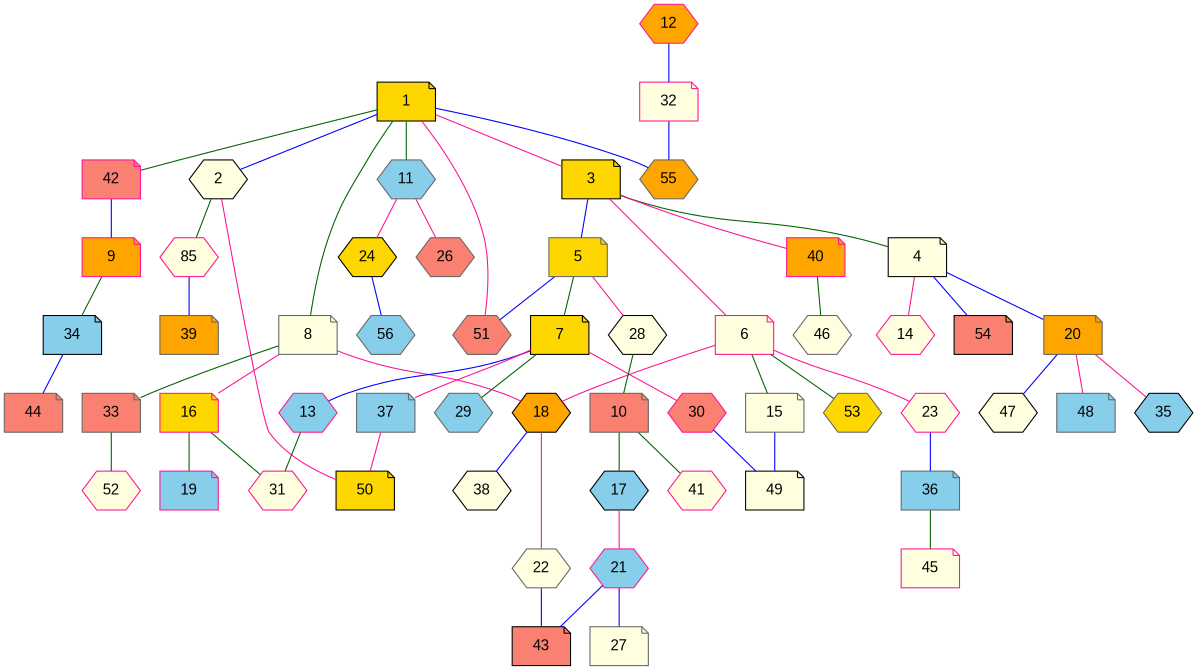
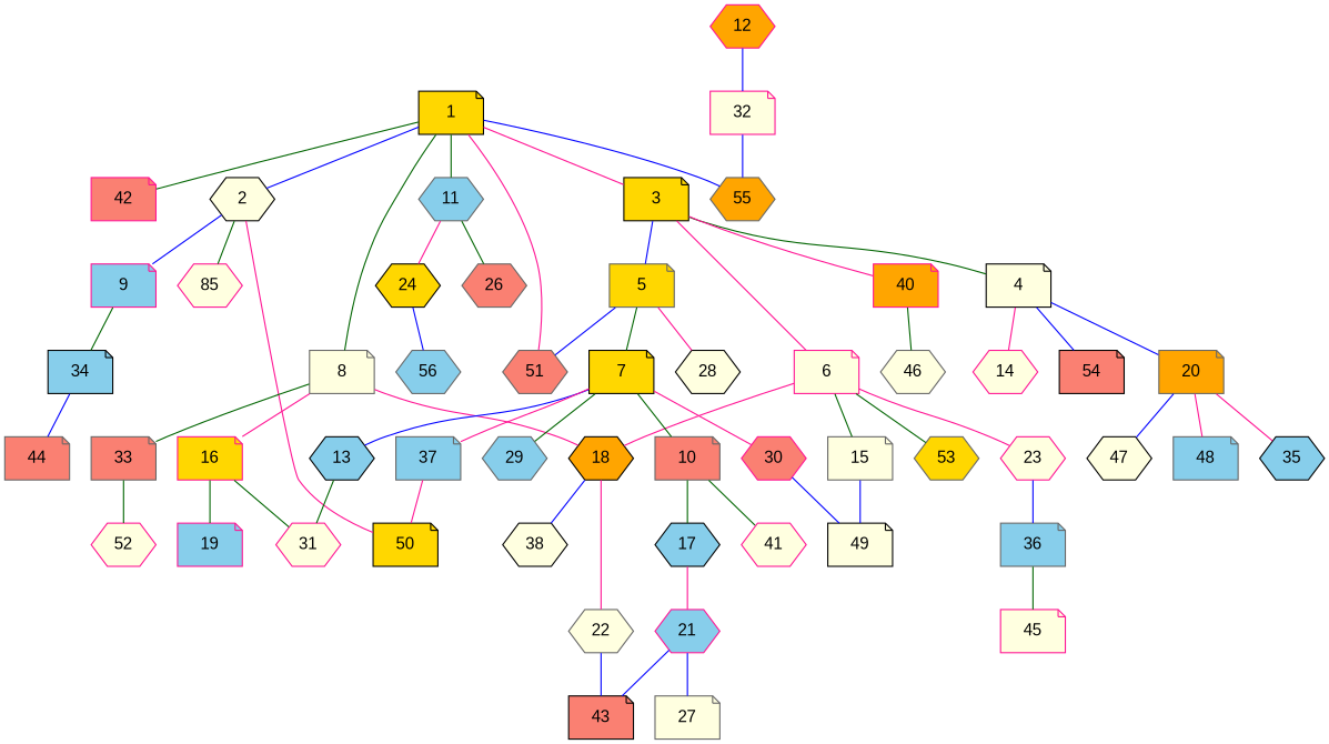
  graph {
    fontname="Liberation Sans"
    node [color=gray40 fillcolor=lightyellow fontname="Liberation Sans" shape=note style=filled]
    edge [color=blue fontname="Liberation Sans"]
    1 [color=black fillcolor=gold]
    2 [color=black shape=hexagon]
    3 [color=black fillcolor=gold]
    8
    11 [fillcolor=skyblue shape=hexagon]
    42 [color=deeppink fillcolor=salmon]
    51 [fillcolor=salmon shape=hexagon]
    55 [fillcolor=orange shape=hexagon]
-   9 [color=deeppink fillcolor=orange]
+   9 [color=deeppink fillcolor=skyblue]
    n10 [color=deeppink label=85 shape=hexagon]
    50 [color=black fillcolor=gold]
    4 [color=black]
    5 [fillcolor=gold]
    6 [color=deeppink]
    40 [color=deeppink fillcolor=orange]
    18 [color=black fillcolor=orange shape=hexagon]
    16 [color=deeppink fillcolor=gold]
    33 [fillcolor=salmon]
    24 [color=black fillcolor=gold shape=hexagon]
    26 [fillcolor=salmon shape=hexagon]
    12 [color=deeppink fillcolor=orange shape=hexagon]
    32 [color=deeppink]
    34 [color=black fillcolor=skyblue]
-   39 [fillcolor=orange]
    14 [color=deeppink shape=hexagon]
    20 [fillcolor=orange]
    54 [color=black fillcolor=salmon]
    7 [color=black fillcolor=gold]
    28 [color=black shape=hexagon]
    15
    23 [color=deeppink shape=hexagon]
    53 [fillcolor=gold shape=hexagon]
    46 [shape=hexagon]
    35 [color=black fillcolor=skyblue shape=hexagon]
    47 [color=black shape=hexagon]
    48 [fillcolor=skyblue]
    10 [fillcolor=salmon]
-   13 [color=deeppink fillcolor=skyblue shape=hexagon]
+   13 [color=black fillcolor=skyblue shape=hexagon]
    29 [fillcolor=skyblue shape=hexagon]
    30 [color=deeppink fillcolor=salmon shape=hexagon]
    37 [fillcolor=skyblue]
    49 [color=black]
    22 [shape=hexagon]
    38 [color=black shape=hexagon]
    36 [fillcolor=skyblue]
    17 [color=black fillcolor=skyblue shape=hexagon]
    41 [color=deeppink shape=hexagon]
    31 [color=deeppink shape=hexagon]
    19 [color=deeppink fillcolor=skyblue]
    52 [color=deeppink shape=hexagon]
    44 [fillcolor=salmon]
    21 [color=deeppink fillcolor=skyblue shape=hexagon]
    56 [fillcolor=skyblue shape=hexagon]
    27
    43 [color=black fillcolor=salmon]
    45 [color=deeppink]
    1 -- 2
    1 -- 3 [color=deeppink]
    1 -- 8 [color=darkgreen]
    1 -- 11 [color=darkgreen]
    1 -- 42 [color=darkgreen]
    1 -- 51 [color=deeppink]
    1 -- 55
-   42 -- 9
+   2 -- 9
    2 -- n10 [color=darkgreen]
    2 -- 50 [color=deeppink]
    3 -- 4 [color=darkgreen]
    3 -- 5
    3 -- 6 [color=deeppink]
    3 -- 40 [color=deeppink]
    8 -- 18 [color=deeppink]
    8 -- 16 [color=deeppink]
    8 -- 33 [color=darkgreen]
    11 -- 24 [color=deeppink]
-   11 -- 26 [color=deeppink]
+   11 -- 26 [color=darkgreen]
    9 -- 34 [color=darkgreen]
-   n10 -- 39
    4 -- 14 [color=deeppink]
    4 -- 20
    4 -- 54
    5 -- 51
    5 -- 7 [color=darkgreen]
    5 -- 28 [color=deeppink]
    6 -- 18 [color=deeppink]
    6 -- 15 [color=darkgreen]
    6 -- 23 [color=deeppink]
    6 -- 53 [color=darkgreen]
    40 -- 46 [color=darkgreen]
    18 -- 22 [color=deeppink]
    18 -- 38
    16 -- 31 [color=darkgreen]
    16 -- 19 [color=darkgreen]
    33 -- 52 [color=darkgreen]
    24 -- 56
    12 -- 32
    32 -- 55
    34 -- 44
    20 -- 35 [color=deeppink]
    20 -- 47
    20 -- 48 [color=deeppink]
-   28 -- 10 [color=darkgreen]
+   7 -- 10 [color=darkgreen]
    7 -- 13
    7 -- 29 [color=darkgreen]
    7 -- 30 [color=deeppink]
    7 -- 37 [color=deeppink]
    15 -- 49
    23 -- 36
    10 -- 17 [color=darkgreen]
    10 -- 41 [color=darkgreen]
    13 -- 31 [color=darkgreen]
    30 -- 49
    37 -- 50 [color=deeppink]
    22 -- 43
    36 -- 45 [color=darkgreen]
    17 -- 21 [color=deeppink]
    21 -- 27
    21 -- 43
  }
